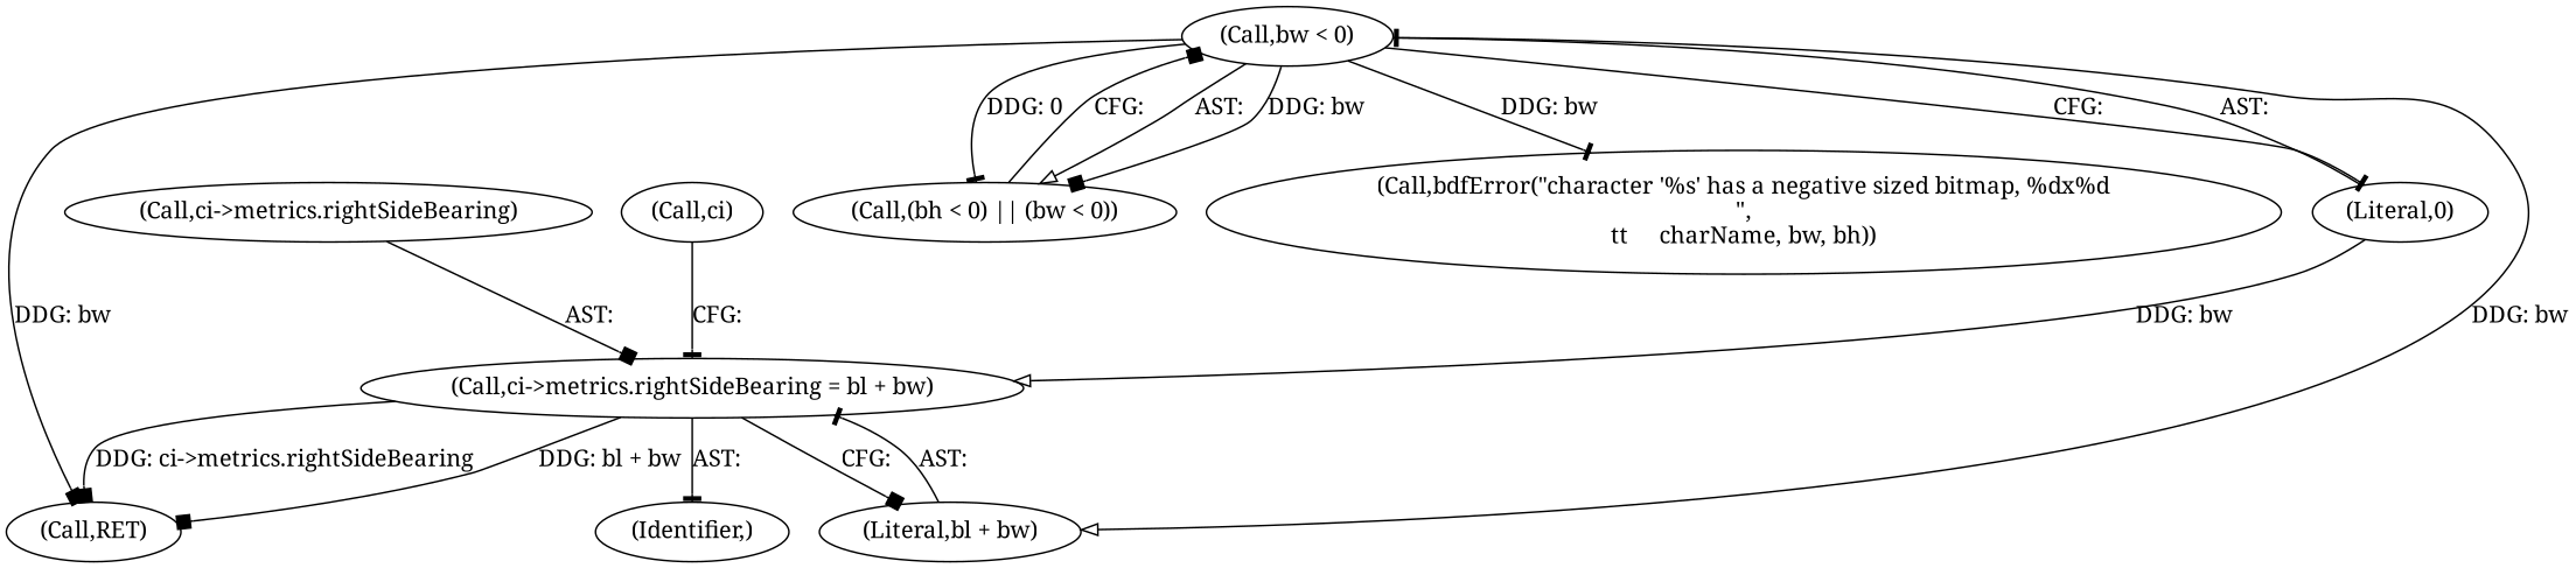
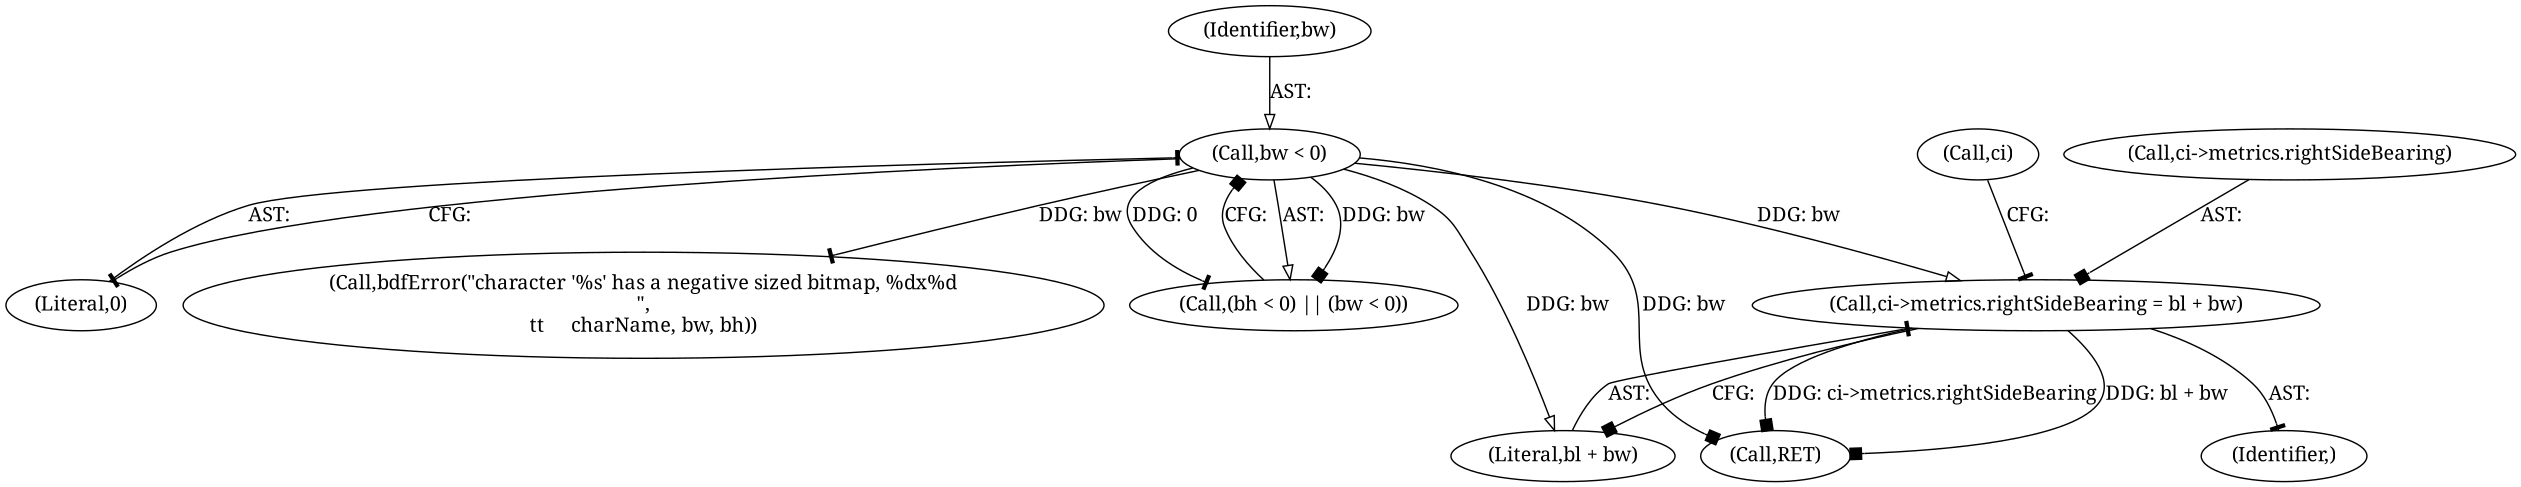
  digraph {
    fontname="Noto Serif"
    node [fontname="Noto Serif"]
    edge [arrowhead=box fontname="Noto Serif"]
    n1 [label="(Call,ci->metrics.rightSideBearing = bl + bw)"]
    n2 [label="(Literal,bl + bw)"]
    n3 [label="(Call,RET)"]
    n4 [label="(Identifier,)"]
    n5 [label="(Call,bw < 0)"]
    n6 [label="(Literal,0)"]
    n7 [label="(Call,(bh < 0) || (bw < 0))"]
    n8 [label="(Call,bdfError(\"character '%s' has a negative sized bitmap, %dx%d\n\",\n\t\t     charName, bw, bh))"]
+   n9 [label="(Identifier,bw)"]
    n10 [label="(Call,ci->metrics.rightSideBearing)"]
    n11 [label="(Call,ci)"]
    n1 -> n2 [label="CFG: "]
    n1 -> n3 [label="DDG: ci->metrics.rightSideBearing"]
    n1 -> n3 [label="DDG: bl + bw"]
    n1 -> n4 [arrowhead=tee label="AST: "]
    n2 -> n1 [arrowhead=tee label="AST: "]
-   n6 -> n1 [arrowhead=onormal label="DDG: bw"]
+   n5 -> n1 [arrowhead=onormal label="DDG: bw"]
    n5 -> n2 [arrowhead=onormal label="DDG: bw"]
    n5 -> n3 [label="DDG: bw"]
    n5 -> n6 [arrowhead=tee label="CFG: "]
    n5 -> n7 [arrowhead=onormal label="AST: "]
    n5 -> n7 [label="DDG: bw"]
    n5 -> n7 [arrowhead=tee label="DDG: 0"]
    n5 -> n8 [arrowhead=tee label="DDG: bw"]
    n6 -> n5 [arrowhead=tee label="AST: "]
    n7 -> n5 [label="CFG: "]
+   n9 -> n5 [arrowhead=onormal label="AST: "]
    n10 -> n1 [label="AST: "]
    n11 -> n1 [arrowhead=tee label="CFG: "]
  }
